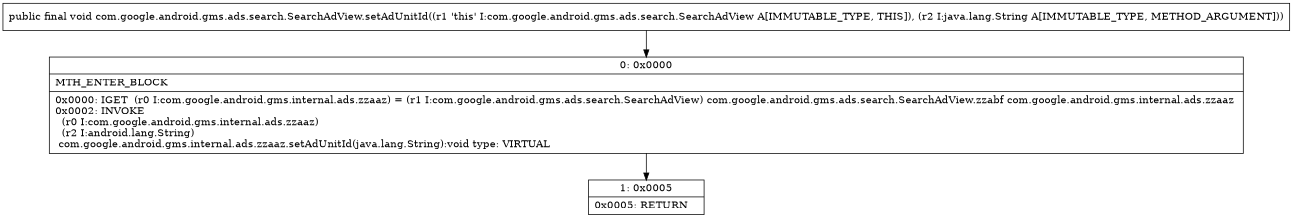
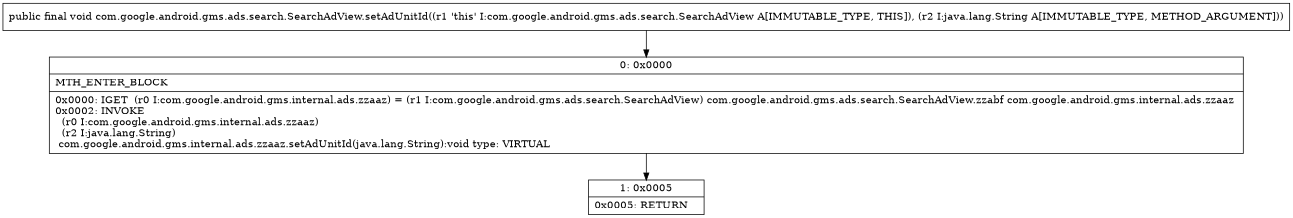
  digraph {
    node [shape=record]
-   n1 [label="{0\:\ 0x0000|MTH_ENTER_BLOCK\l|0x0000: IGET  (r0 I:com.google.android.gms.internal.ads.zzaaz) = (r1 I:com.google.android.gms.ads.search.SearchAdView) com.google.android.gms.ads.search.SearchAdView.zzabf com.google.android.gms.internal.ads.zzaaz \l0x0002: INVOKE  \l  (r0 I:com.google.android.gms.internal.ads.zzaaz)\l  (r2 I:android.lang.String)\l com.google.android.gms.internal.ads.zzaaz.setAdUnitId(java.lang.String):void type: VIRTUAL \l}"]
+   n1 [label="{0\:\ 0x0000|MTH_ENTER_BLOCK\l|0x0000: IGET  (r0 I:com.google.android.gms.internal.ads.zzaaz) = (r1 I:com.google.android.gms.ads.search.SearchAdView) com.google.android.gms.ads.search.SearchAdView.zzabf com.google.android.gms.internal.ads.zzaaz \l0x0002: INVOKE  \l  (r0 I:com.google.android.gms.internal.ads.zzaaz)\l  (r2 I:java.lang.String)\l com.google.android.gms.internal.ads.zzaaz.setAdUnitId(java.lang.String):void type: VIRTUAL \l}"]
    n2 [label="{1\:\ 0x0005|0x0005: RETURN   \l}"]
    n3 [label="{public final void com.google.android.gms.ads.search.SearchAdView.setAdUnitId((r1 'this' I:com.google.android.gms.ads.search.SearchAdView A[IMMUTABLE_TYPE, THIS]), (r2 I:java.lang.String A[IMMUTABLE_TYPE, METHOD_ARGUMENT])) }"]
    n1 -> n2
    n3 -> n1
  }
